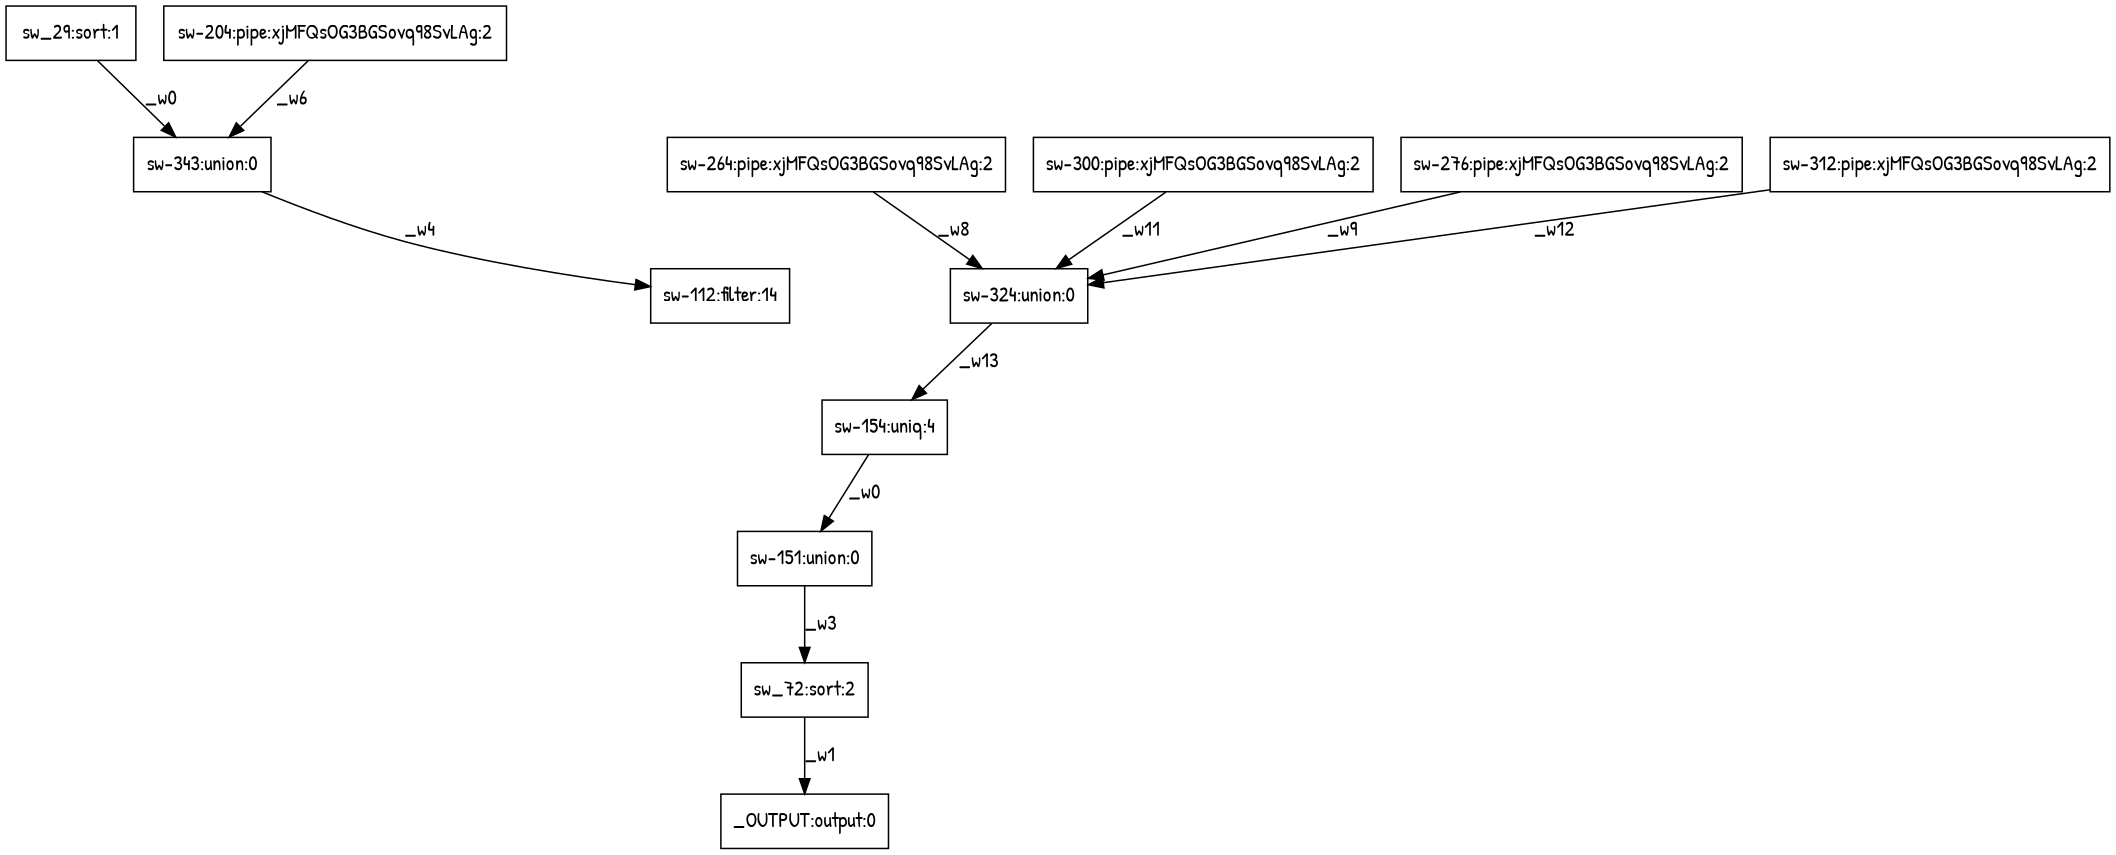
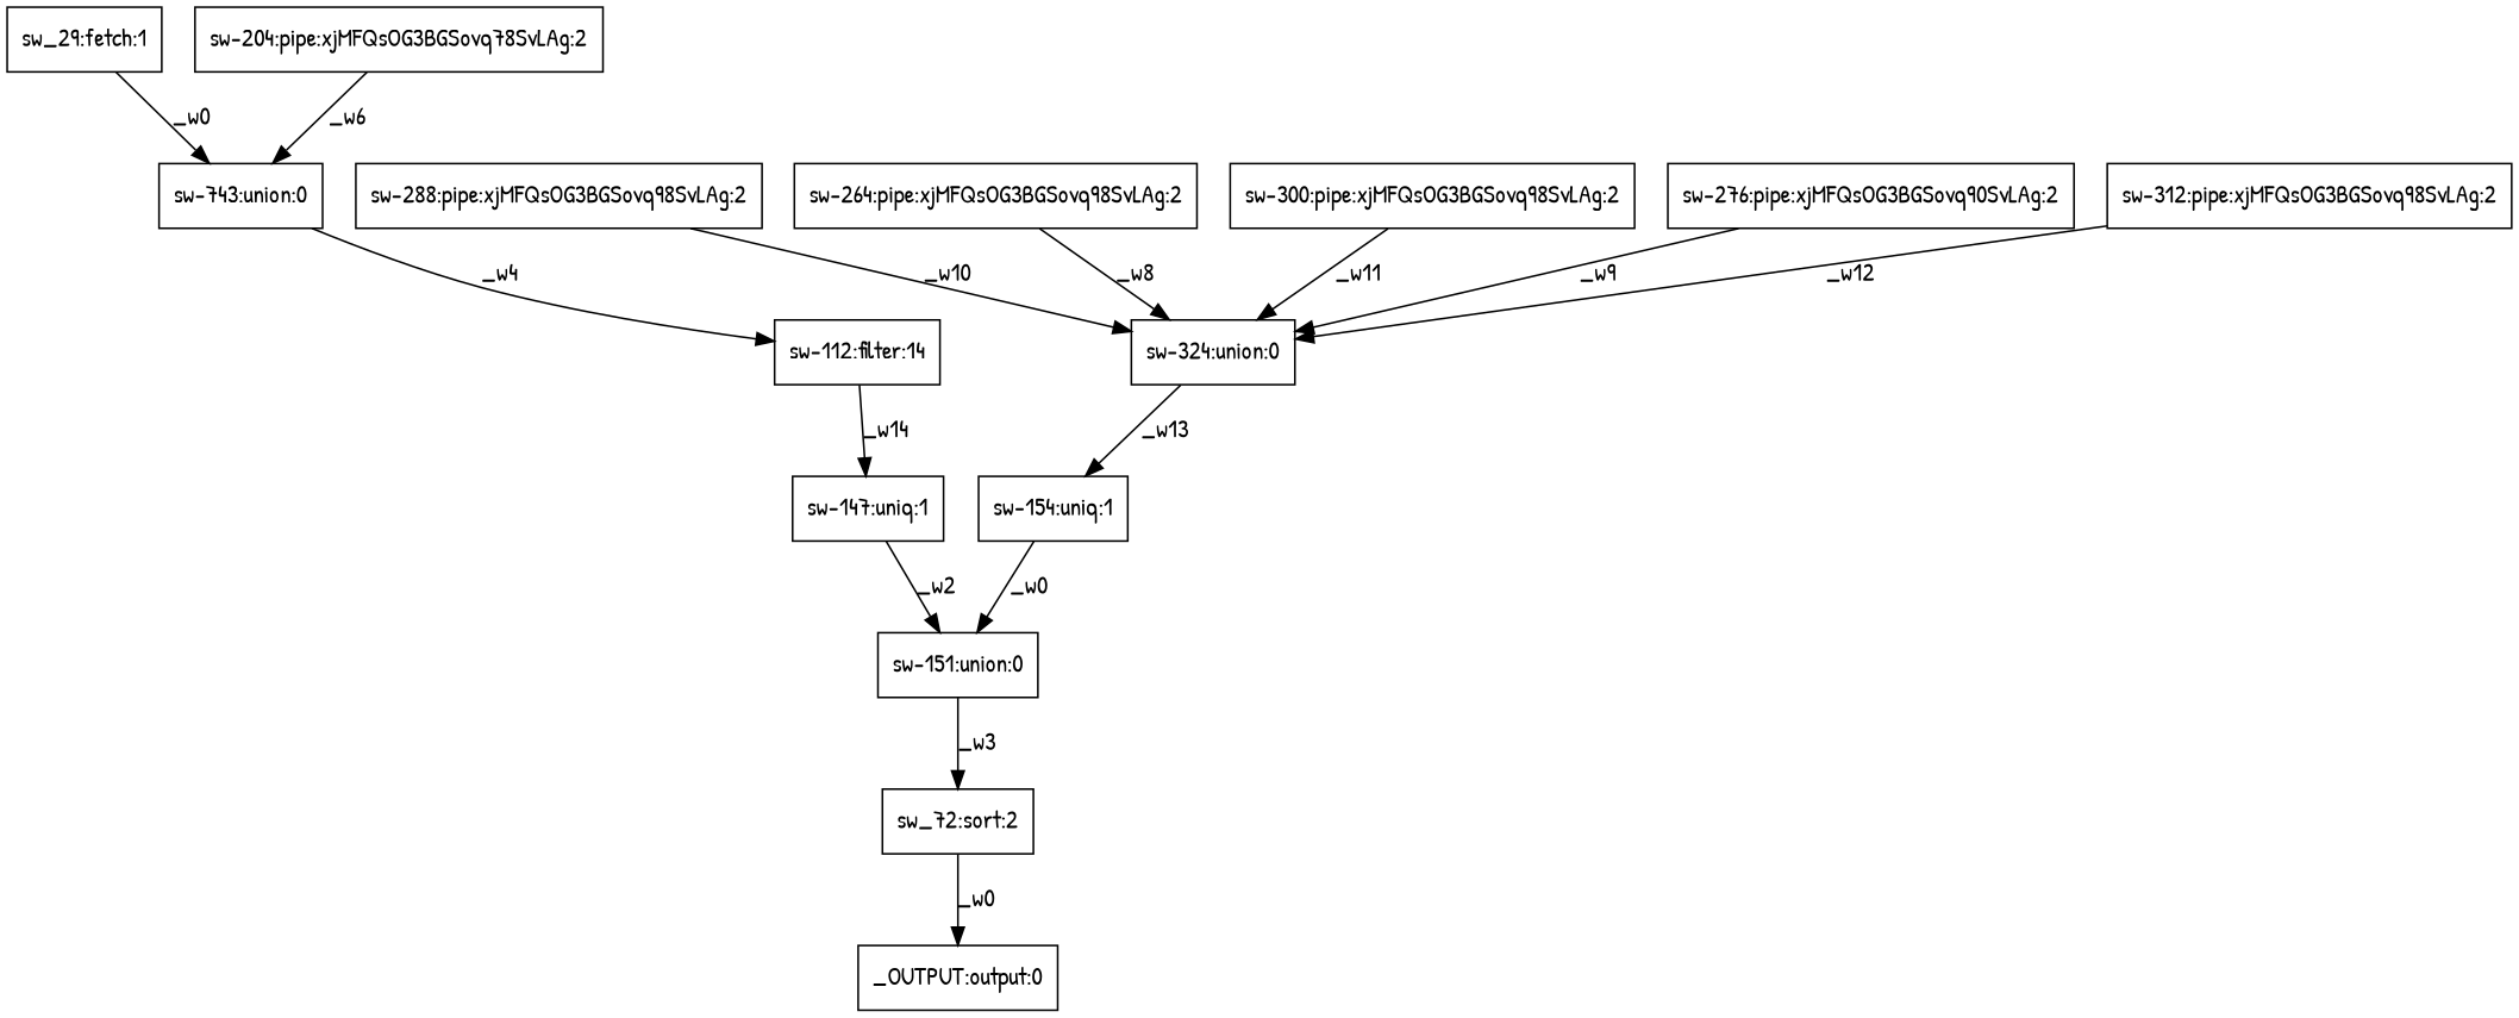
  digraph {
    fontname="Patrick Hand"
    node [fontname="Patrick Hand" shape=box]
    edge [fontname="Patrick Hand"]
-   n1 [label="sw_29:sort:1"]
-   n2 [label="sw-343:union:0"]
+   n1 [label="sw_29:fetch:1"]
+   n2 [label="sw-743:union:0"]
    n3 [label="sw-112:filter:14"]
    n4 [label="_OUTPUT:output:0"]
    n5 [label="sw_72:sort:2"]
+   n6 [label="sw-147:uniq:1"]
    n7 [label="sw-151:union:0"]
-   n8 [label="sw-154:uniq:4"]
+   n8 [label="sw-154:uniq:1"]
    n9 [label="sw-324:union:0"]
+   n10 [label="sw-288:pipe:xjMFQsOG3BGSovq98SvLAg:2"]
    n11 [label="sw-264:pipe:xjMFQsOG3BGSovq98SvLAg:2"]
    n12 [label="sw-300:pipe:xjMFQsOG3BGSovq98SvLAg:2"]
-   n13 [label="sw-276:pipe:xjMFQsOG3BGSovq98SvLAg:2"]
+   n13 [label="sw-276:pipe:xjMFQsOG3BGSovq90SvLAg:2"]
    n14 [label="sw-312:pipe:xjMFQsOG3BGSovq98SvLAg:2"]
-   n15 [label="sw-204:pipe:xjMFQsOG3BGSovq98SvLAg:2"]
+   n15 [label="sw-204:pipe:xjMFQsOG3BGSovq78SvLAg:2"]
    n1 -> n2 [label=_w0]
    n2 -> n3 [label=_w4]
-   n5 -> n4 [label=_w1]
+   n3 -> n6 [label=_w14]
+   n5 -> n4 [label=_w0]
+   n6 -> n7 [label=_w2]
    n7 -> n5 [label=_w3]
    n8 -> n7 [label=_w0]
    n9 -> n8 [label=_w13]
+   n10 -> n9 [label=_w10]
    n11 -> n9 [label=_w8]
    n12 -> n9 [label=_w11]
    n13 -> n9 [label=_w9]
    n14 -> n9 [label=_w12]
    n15 -> n2 [label=_w6]
  }
